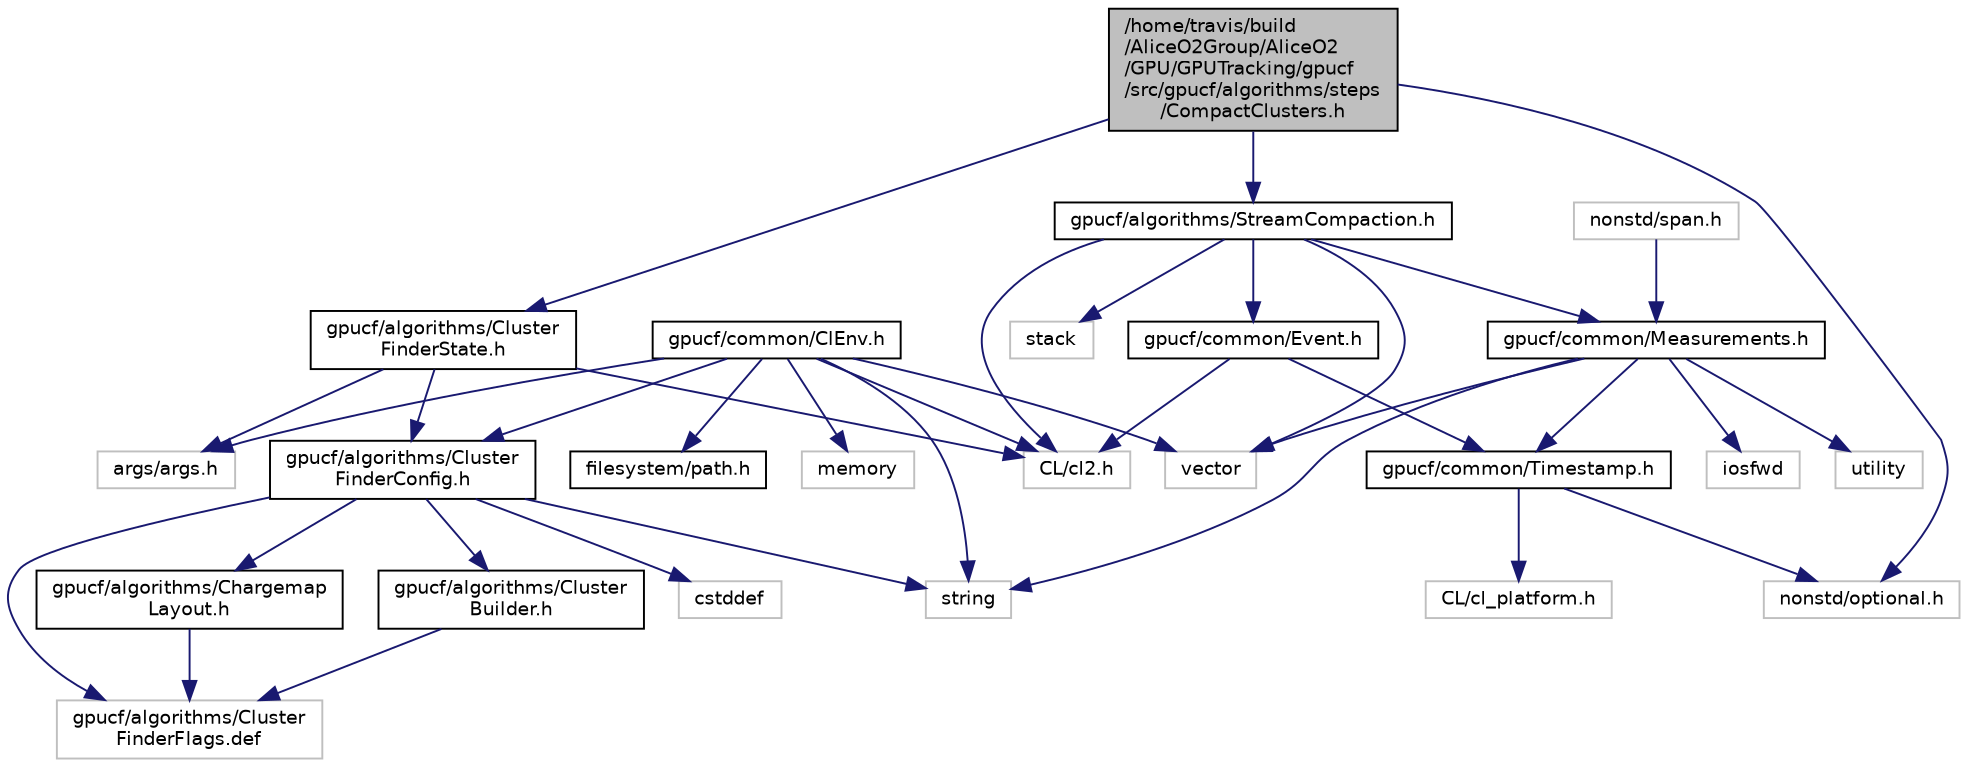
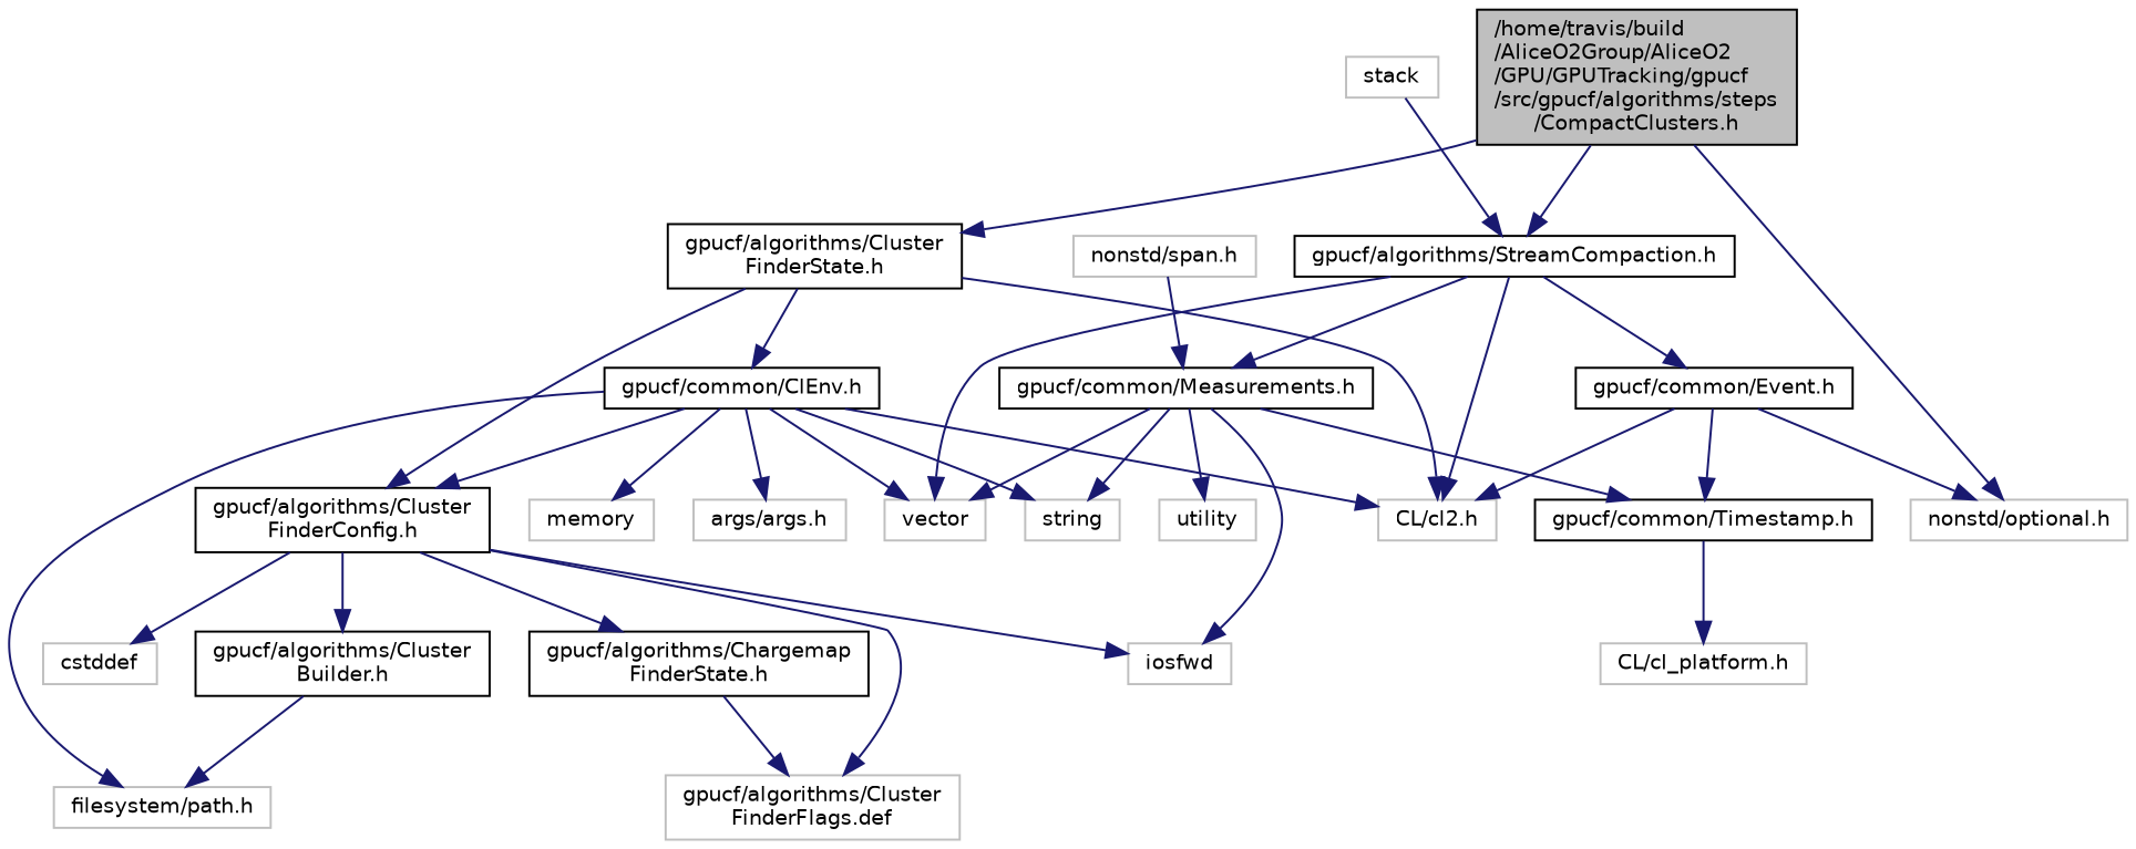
  digraph {
    node [color=grey75 fontname=Helvetica fontsize=10 shape=record]
    edge [color=midnightblue fontname=Helvetica fontsize=10 labelfontname=Helvetica labelfontsize=10 style=solid]
    n1 [color=black fillcolor=grey75 fontcolor=black height=0.2 label="/home/travis/build\l/AliceO2Group/AliceO2\l/GPU/GPUTracking/gpucf\l/src/gpucf/algorithms/steps\l/CompactClusters.h" style=filled width=0.4]
    n2 [color=black height=0.2 label="gpucf/algorithms/Cluster\lFinderState.h" width=0.4]
    n3 [color=black height=0.2 label="gpucf/algorithms/StreamCompaction.h" width=0.4]
    n4 [height=0.2 label="nonstd/optional.h" width=0.4]
    n5 [color=black height=0.2 label="gpucf/algorithms/Cluster\lFinderConfig.h" width=0.4]
    n6 [color=black height=0.2 label="gpucf/common/ClEnv.h" width=0.4]
    n7 [height=0.2 label="CL/cl2.h" width=0.4]
    n8 [height=0.2 label=vector width=0.4]
    n9 [color=black height=0.2 label="gpucf/common/Event.h" width=0.4]
    n10 [color=black height=0.2 label="gpucf/common/Measurements.h" width=0.4]
    n11 [height=0.2 label=stack width=0.4]
-   n12 [color=black height=0.2 label="gpucf/algorithms/Chargemap\lLayout.h" width=0.4]
+   n12 [color=black height=0.2 label="gpucf/algorithms/Chargemap\lFinderState.h" width=0.4]
    n13 [height=0.2 label="gpucf/algorithms/Cluster\lFinderFlags.def" width=0.4]
    n14 [color=black height=0.2 label="gpucf/algorithms/Cluster\lBuilder.h" width=0.4]
    n15 [height=0.2 label=cstddef width=0.4]
    n16 [height=0.2 label=iosfwd width=0.4]
    n17 [height=0.2 label="args/args.h" width=0.4]
-   n18 [color=black height=0.2 label="filesystem/path.h" width=0.4]
+   n18 [height=0.2 label="filesystem/path.h" width=0.4]
    n19 [height=0.2 label=memory width=0.4]
    n20 [height=0.2 label=string width=0.4]
    n21 [color=black height=0.2 label="gpucf/common/Timestamp.h" width=0.4]
    n22 [height=0.2 label=utility width=0.4]
    n23 [height=0.2 label="CL/cl_platform.h" width=0.4]
    n24 [height=0.2 label="nonstd/span.h" width=0.4]
    n1 -> n2
    n1 -> n3
    n1 -> n4
    n2 -> n5
-   n2 -> n17
+   n2 -> n6
    n2 -> n7
    n3 -> n7
    n3 -> n8
    n3 -> n9
    n3 -> n10
-   n3 -> n11
+   n11 -> n3
    n5 -> n12
    n5 -> n13
    n5 -> n14
    n5 -> n15
-   n5 -> n20
+   n5 -> n16
    n6 -> n5
    n6 -> n7
    n6 -> n8
    n6 -> n17
    n6 -> n18
    n6 -> n19
    n6 -> n20
-   n21 -> n4
+   n9 -> n4
    n9 -> n7
    n9 -> n21
    n10 -> n8
    n10 -> n16
    n10 -> n20
    n10 -> n21
    n10 -> n22
    n12 -> n13
-   n14 -> n13
+   n14 -> n18
    n21 -> n23
    n24 -> n10
  }
